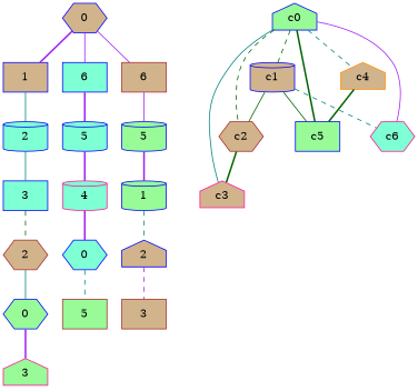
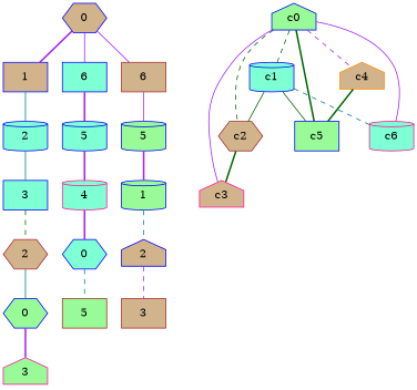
  graph {
    node [color=blue fillcolor=tan shape=box style=filled]
    edge [color=purple style=solid]
    n1 [label=0 shape=hexagon]
    n2 [label=1]
    n3 [fillcolor=aquamarine label=6]
    n4 [color=brown label=6]
    n5 [fillcolor=aquamarine label=2 shape=cylinder]
    n6 [fillcolor=aquamarine label=5 shape=cylinder]
    n7 [fillcolor=palegreen label=5 shape=cylinder]
    n8 [fillcolor=aquamarine label=3]
    n9 [color=brown label=2 shape=hexagon]
    n10 [fillcolor=palegreen label=0 shape=hexagon]
    n11 [color=deeppink fillcolor=palegreen label=3 shape=house]
    n12 [color=deeppink fillcolor=aquamarine label=4 shape=cylinder]
    n13 [fillcolor=aquamarine label=0 shape=hexagon]
    n14 [color=brown fillcolor=palegreen label=5]
    n15 [fillcolor=palegreen label=1 shape=cylinder]
    n16 [label=2 shape=house]
    n17 [color=brown label=3]
    c0 [fillcolor=palegreen shape=house]
-   c1 [shape=cylinder]
+   c1 [fillcolor=aquamarine shape=cylinder]
    c2 [color=brown shape=hexagon]
    c3 [color=deeppink shape=house]
    c4 [color=darkorange shape=house]
    c5 [fillcolor=palegreen]
-   c6 [color=deeppink fillcolor=aquamarine shape=hexagon]
+   c6 [color=deeppink fillcolor=aquamarine shape=cylinder]
    n1 -- n2 [style=bold]
    n1 -- n3
    n1 -- n4
    n2 -- n5 [color=teal]
    n3 -- n6 [style=bold]
    n4 -- n7
    n5 -- n8 [color=teal]
    n6 -- n12 [style=bold]
    n7 -- n15 [style=bold]
    n8 -- n9 [color=darkgreen style=dashed]
    n9 -- n10 [color=teal]
    n10 -- n11 [style=bold]
    n12 -- n13 [style=bold]
    n13 -- n14 [color=teal style=dashed]
    n15 -- n16 [color=teal style=dashed]
    n16 -- n17 [style=dashed]
    c0 -- c1 [color=darkgreen style=dashed]
    c0 -- c2 [color=darkgreen style=dashed]
-   c0 -- c3 [color=teal]
-   c0 -- c4 [color=teal style=dashed]
+   c0 -- c3
+   c0 -- c4 [style=dashed]
    c0 -- c5 [color=darkgreen style=bold]
    c0 -- c6
    c1 -- c2 [color=darkgreen]
    c1 -- c5 [color=darkgreen]
    c1 -- c6 [color=teal style=dashed]
    c2 -- c3 [color=darkgreen style=bold]
    c4 -- c5 [color=darkgreen style=bold]
  }
